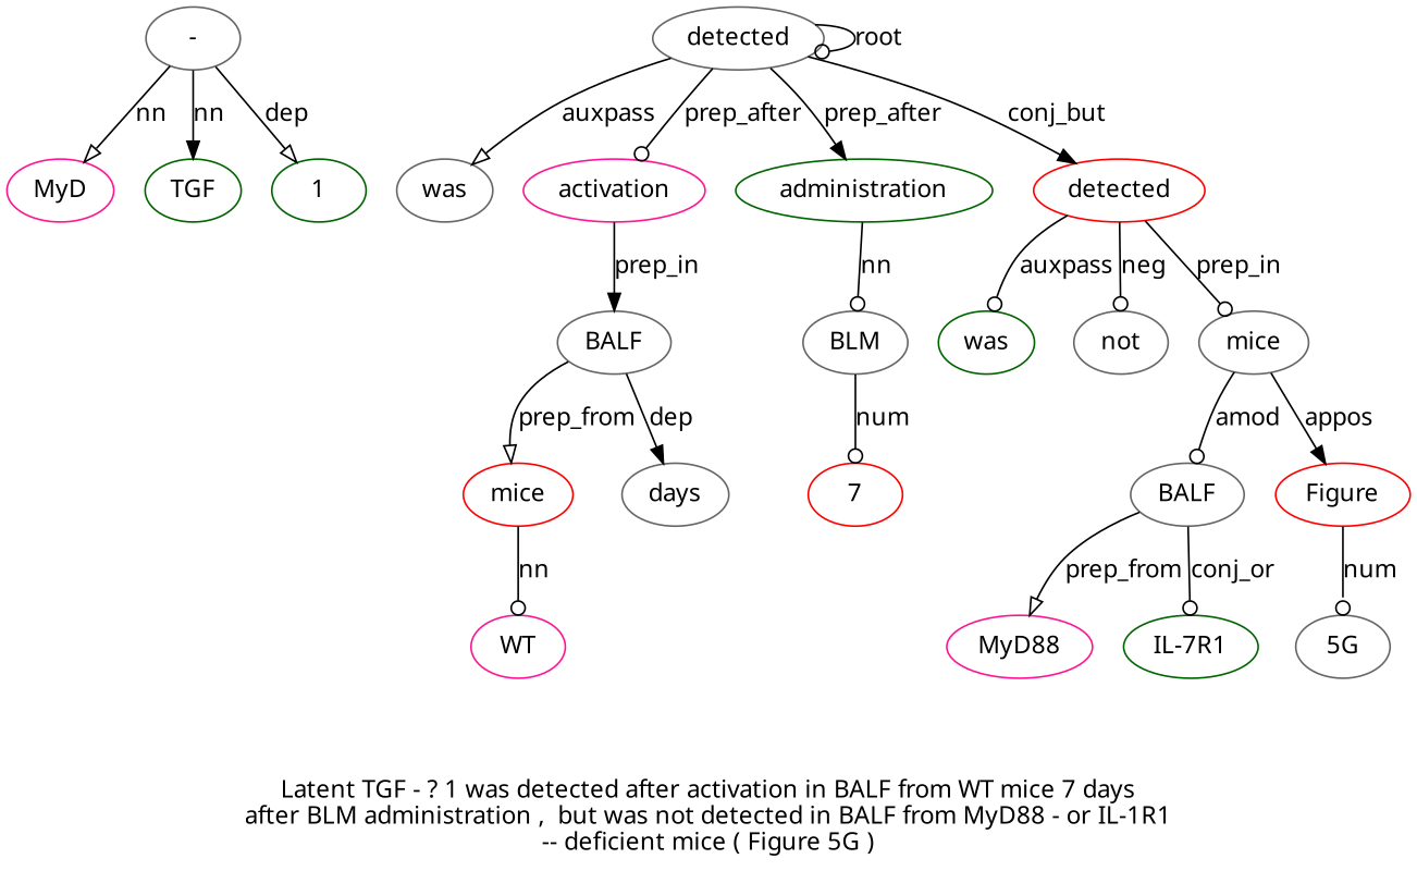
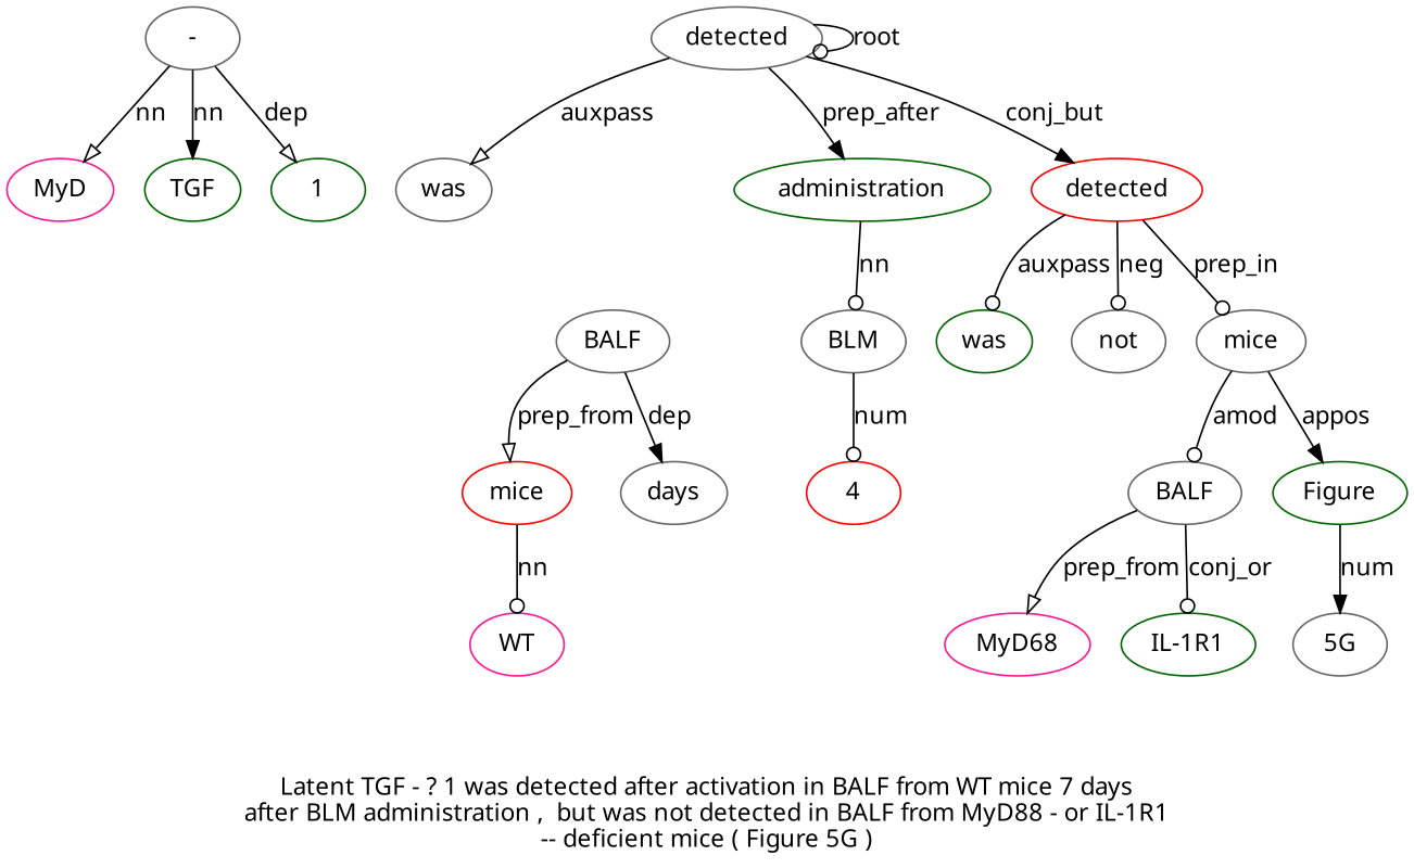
  digraph {
    fontname="Noto Sans"
    label="Latent TGF - ? 1 was detected after activation in BALF from WT mice 7 days\nafter BLM administration ,  but was not detected in BALF from MyD88 - or IL-1R1\n-- deficient mice ( Figure 5G )"
    node [color=gray40 fillcolor=white fontname="Noto Sans" style=filled]
    edge [arrowhead=odot fontname="Noto Sans"]
    n1 [label="-"]
    n2 [color=deeppink label=MyD]
    n3 [color=darkgreen label=TGF]
    n4 [color=darkgreen label=1]
    n5 [label=detected]
    n6 [label=was]
-   n7 [color=deeppink label=activation]
    n8 [color=darkgreen label=administration]
    n9 [color=red label=detected]
    n10 [label=BALF]
    n11 [label=BLM]
    n12 [color=darkgreen label=was]
    n13 [label=not]
    n14 [label=mice]
    n15 [color=red label=mice]
    n16 [label=days]
    n17 [color=deeppink label=WT]
-   n18 [color=red label=7]
+   n18 [color=red label=4]
    n19 [label=BALF]
-   n20 [color=red label=Figure]
-   n21 [color=deeppink label=MyD88]
-   n22 [color=darkgreen label="IL-7R1"]
+   n20 [color=darkgreen label=Figure]
+   n21 [color=deeppink label=MyD68]
+   n22 [color=darkgreen label="IL-1R1"]
    n23 [label="5G"]
    n1 -> n2 [arrowhead=onormal label=nn]
    n1 -> n3 [arrowhead=normal label=nn]
    n1 -> n4 [arrowhead=onormal label=dep]
    n5 -> n5 [label=root]
    n5 -> n6 [arrowhead=onormal label=auxpass]
-   n5 -> n7 [label=prep_after]
    n5 -> n8 [arrowhead=normal label=prep_after]
    n5 -> n9 [arrowhead=normal label=conj_but]
-   n7 -> n10 [arrowhead=normal label=prep_in]
    n8 -> n11 [label=nn]
    n9 -> n12 [label=auxpass]
    n9 -> n13 [label=neg]
    n9 -> n14 [label=prep_in]
    n10 -> n15 [arrowhead=onormal label=prep_from]
    n10 -> n16 [arrowhead=normal label=dep]
    n11 -> n18 [label=num]
    n14 -> n19 [label=amod]
    n14 -> n20 [arrowhead=normal label=appos]
    n15 -> n17 [label=nn]
    n19 -> n21 [arrowhead=onormal label=prep_from]
    n19 -> n22 [label=conj_or]
-   n20 -> n23 [label=num]
+   n20 -> n23 [arrowhead=normal label=num]
  }
